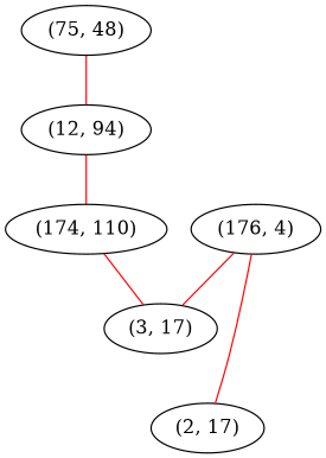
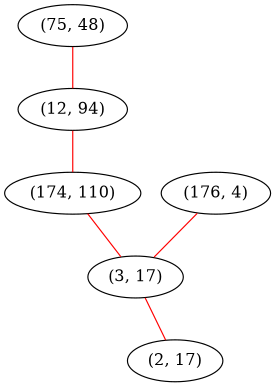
  graph {
    fontname="DejaVu Serif"
    node [fontname="DejaVu Serif"]
    edge [color=red fontname="DejaVu Serif" weight=1]
    "(75, 48)"
    "(12, 94)"
    "(174, 110)"
    "(3, 17)"
    "(2, 17)"
    "(176, 4)"
    "(75, 48)" -- "(12, 94)"
    "(12, 94)" -- "(174, 110)"
    "(174, 110)" -- "(3, 17)"
-   "(176, 4)" -- "(2, 17)"
+   "(3, 17)" -- "(2, 17)"
    "(176, 4)" -- "(3, 17)"
  }
